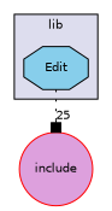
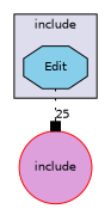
  digraph {
    compound=true
    node [fontname=Helvetica fontsize=10 style=filled]
    n1 [fillcolor=skyblue label=Edit pencolor=black shape=octagon]
    n2 [color=red label=include shape=circle fillcolor=plum]
    subgraph cluster_1 {
      bgcolor="#ddddee"
      fontname=Helvetica
      fontsize=10
-     label=lib
+     label=include
      pencolor=black
      n1
    }
    n1 -> n2 [headlabel=25 labeldistance=1.5 labelfontname=Helvetica labelfontsize=10 color=black style=dotted arrowhead=box]
  }
